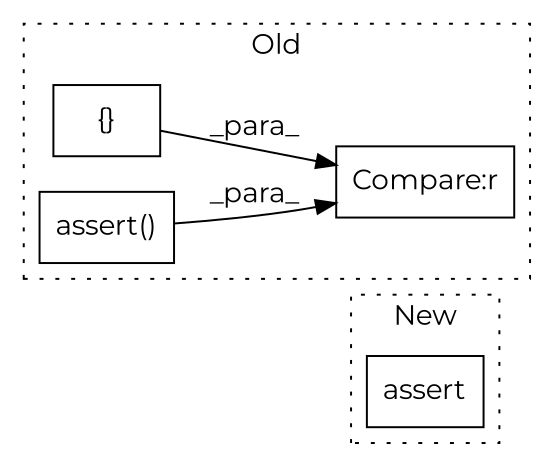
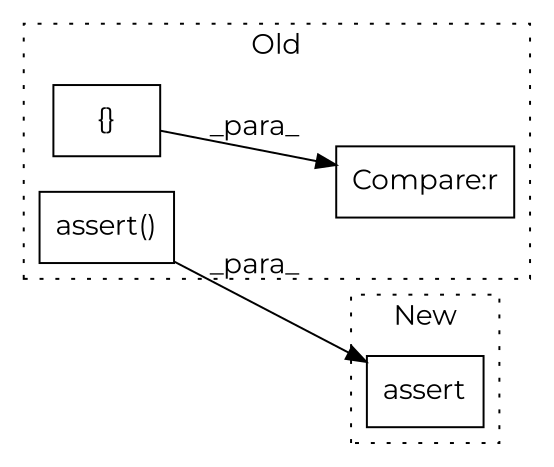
  digraph {
    fontname=Montserrat
    rankdir=LR
    node [fontname=Montserrat s=3203 shape=box]
    edge [fontname=Montserrat]
    n1 [a=75 l=27 label="assert()"]
    n2 [a=40 l=182 label="Compare:r"]
    n3 [a=95 l="10,7" label="{}" s="3234,3378"]
    n4 [a=65 l=7 label=assert s=3411]
    subgraph cluster_1 {
      label=Old
      style=dotted
      n1
      n2
      n3
    }
    subgraph cluster_2 {
      label=New
      style=dotted
      n4
    }
-   n1 -> n2 [label=_para_]
+   n1 -> n4 [label=_para_]
    n3 -> n2 [label=_para_]
  }
